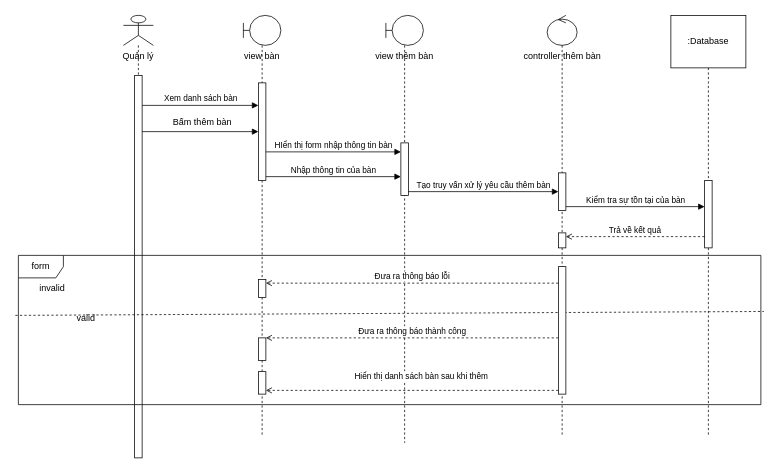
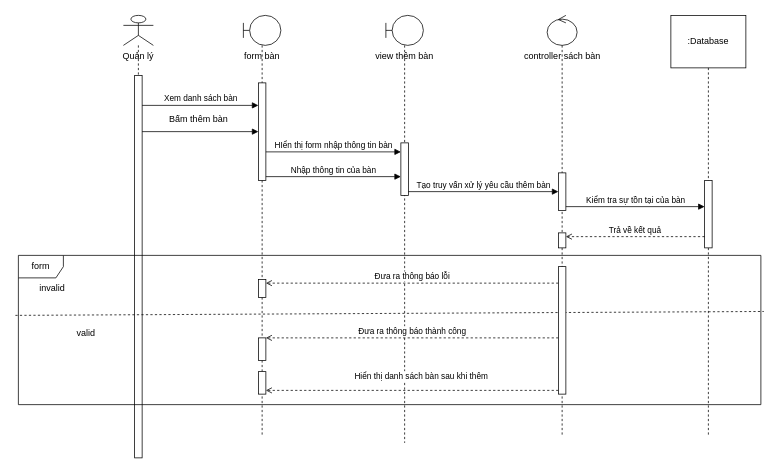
  <mxCell id="0" />
  <mxCell id="1" parent="0" />
  <mxCell id="2" value="" style="shape=umlLifeline;perimeter=lifelinePerimeter;whiteSpace=wrap;html=1;container=1;dropTarget=0;collapsible=0;recursiveResize=0;outlineConnect=0;portConstraint=eastwest;newEdgeStyle={&quot;curved&quot;:0,&quot;rounded&quot;:0};participant=umlActor;" parent="1" vertex="1"><mxGeometry x="164" y="20" width="40" height="590" as="geometry" /></mxCell>
  <mxCell id="3" value="" style="html=1;points=[[0,0,0,0,5],[0,1,0,0,-5],[1,0,0,0,5],[1,1,0,0,-5]];perimeter=orthogonalPerimeter;outlineConnect=0;targetShapes=umlLifeline;portConstraint=eastwest;newEdgeStyle={&quot;curved&quot;:0,&quot;rounded&quot;:0};" parent="2" vertex="1"><mxGeometry x="15" y="80" width="10" height="510" as="geometry" /></mxCell>
  <mxCell id="4" value="" style="shape=umlLifeline;perimeter=lifelinePerimeter;whiteSpace=wrap;html=1;container=1;dropTarget=0;collapsible=0;recursiveResize=0;outlineConnect=0;portConstraint=eastwest;newEdgeStyle={&quot;curved&quot;:0,&quot;rounded&quot;:0};participant=umlBoundary;" parent="1" vertex="1"><mxGeometry x="324" y="20" width="50" height="560" as="geometry" /></mxCell>
  <mxCell id="5" value="" style="html=1;points=[[0,0,0,0,5],[0,1,0,0,-5],[1,0,0,0,5],[1,1,0,0,-5]];perimeter=orthogonalPerimeter;outlineConnect=0;targetShapes=umlLifeline;portConstraint=eastwest;newEdgeStyle={&quot;curved&quot;:0,&quot;rounded&quot;:0};" parent="4" vertex="1"><mxGeometry x="20" y="90" width="10" height="130" as="geometry" /></mxCell>
  <mxCell id="6" value="Quản lý" style="text;html=1;strokeColor=none;fillColor=none;align=center;verticalAlign=middle;whiteSpace=wrap;rounded=0;" parent="1" vertex="1"><mxGeometry x="149" y="60" width="70" height="30" as="geometry" /></mxCell>
- <mxCell id="7" value="view bàn" style="text;html=1;strokeColor=none;fillColor=none;align=center;verticalAlign=middle;whiteSpace=wrap;rounded=0;" parent="1" vertex="1"><mxGeometry x="304" y="60" width="90" height="30" as="geometry" /></mxCell>
+ <mxCell id="7" value="form bàn" style="text;html=1;strokeColor=none;fillColor=none;align=center;verticalAlign=middle;whiteSpace=wrap;rounded=0;" parent="1" vertex="1"><mxGeometry x="304" y="60" width="90" height="30" as="geometry" /></mxCell>
  <mxCell id="8" value="" style="shape=umlLifeline;perimeter=lifelinePerimeter;whiteSpace=wrap;html=1;container=1;dropTarget=0;collapsible=0;recursiveResize=0;outlineConnect=0;portConstraint=eastwest;newEdgeStyle={&quot;curved&quot;:0,&quot;rounded&quot;:0};participant=umlBoundary;" parent="1" vertex="1"><mxGeometry x="514" y="20" width="50" height="570" as="geometry" /></mxCell>
  <mxCell id="9" value="" style="html=1;points=[[0,0,0,0,5],[0,1,0,0,-5],[1,0,0,0,5],[1,1,0,0,-5]];perimeter=orthogonalPerimeter;outlineConnect=0;targetShapes=umlLifeline;portConstraint=eastwest;newEdgeStyle={&quot;curved&quot;:0,&quot;rounded&quot;:0};" parent="8" vertex="1"><mxGeometry x="20" y="170" width="10" height="70" as="geometry" /></mxCell>
  <mxCell id="10" value="view thêm bàn" style="text;html=1;strokeColor=none;fillColor=none;align=center;verticalAlign=middle;whiteSpace=wrap;rounded=0;" parent="1" vertex="1"><mxGeometry x="494" y="60" width="90" height="30" as="geometry" /></mxCell>
  <mxCell id="11" value="Xem danh sách bàn" style="html=1;verticalAlign=bottom;endArrow=block;curved=0;rounded=0;" parent="1" target="5" edge="1"><mxGeometry width="80" relative="1" as="geometry"><mxPoint x="189" y="140" as="sourcePoint" /><mxPoint x="324" y="140" as="targetPoint" /></mxGeometry></mxCell>
  <mxCell id="12" value="" style="html=1;verticalAlign=bottom;endArrow=block;curved=0;rounded=0;" parent="1" target="5" edge="1"><mxGeometry width="80" relative="1" as="geometry"><mxPoint x="189" y="175" as="sourcePoint" /><mxPoint x="324" y="180" as="targetPoint" /></mxGeometry></mxCell>
  <mxCell id="13" value="HIển thị form nhập thông tin bàn" style="html=1;verticalAlign=bottom;endArrow=block;curved=0;rounded=0;" parent="1" target="9" edge="1"><mxGeometry width="80" relative="1" as="geometry"><mxPoint x="354" y="202" as="sourcePoint" /><mxPoint x="504" y="202" as="targetPoint" /></mxGeometry></mxCell>
  <mxCell id="14" value="Nhập thông tin của bàn" style="html=1;verticalAlign=bottom;endArrow=block;curved=0;rounded=0;exitX=1;exitY=1;exitDx=0;exitDy=-5;exitPerimeter=0;" parent="1" source="5" target="9" edge="1"><mxGeometry width="80" relative="1" as="geometry"><mxPoint x="364" y="212" as="sourcePoint" /><mxPoint x="504" y="235" as="targetPoint" /></mxGeometry></mxCell>
  <mxCell id="15" value=":Database&lt;br&gt;" style="shape=umlLifeline;perimeter=lifelinePerimeter;whiteSpace=wrap;html=1;container=1;dropTarget=0;collapsible=0;recursiveResize=0;outlineConnect=0;portConstraint=eastwest;newEdgeStyle={&quot;curved&quot;:0,&quot;rounded&quot;:0};size=70;" parent="1" vertex="1"><mxGeometry x="894" y="20" width="100" height="560" as="geometry" /></mxCell>
  <mxCell id="16" value="" style="html=1;points=[[0,0,0,0,5],[0,1,0,0,-5],[1,0,0,0,5],[1,1,0,0,-5]];perimeter=orthogonalPerimeter;outlineConnect=0;targetShapes=umlLifeline;portConstraint=eastwest;newEdgeStyle={&quot;curved&quot;:0,&quot;rounded&quot;:0};" parent="15" vertex="1"><mxGeometry x="45" y="220" width="10" height="90" as="geometry" /></mxCell>
  <mxCell id="17" value="" style="shape=umlLifeline;perimeter=lifelinePerimeter;whiteSpace=wrap;html=1;container=1;dropTarget=0;collapsible=0;recursiveResize=0;outlineConnect=0;portConstraint=eastwest;newEdgeStyle={&quot;curved&quot;:0,&quot;rounded&quot;:0};participant=umlControl;" parent="1" vertex="1"><mxGeometry x="729" y="20" width="40" height="560" as="geometry" /></mxCell>
  <mxCell id="18" value="" style="html=1;points=[[0,0,0,0,5],[0,1,0,0,-5],[1,0,0,0,5],[1,1,0,0,-5]];perimeter=orthogonalPerimeter;outlineConnect=0;targetShapes=umlLifeline;portConstraint=eastwest;newEdgeStyle={&quot;curved&quot;:0,&quot;rounded&quot;:0};" parent="17" vertex="1"><mxGeometry x="15" y="210" width="10" height="50" as="geometry" /></mxCell>
- <mxCell id="19" value="controller thêm bàn" style="text;html=1;align=center;verticalAlign=middle;resizable=0;points=[];autosize=1;strokeColor=none;fillColor=none;" parent="1" vertex="1"><mxGeometry x="684" y="60" width="130" height="30" as="geometry" /></mxCell>
- <mxCell id="20" value="Bấm thêm bàn" style="text;html=1;align=center;verticalAlign=middle;resizable=0;points=[];autosize=1;strokeColor=none;fillColor=none;" parent="1" vertex="1"><mxGeometry x="219" y="148" width="100" height="30" as="geometry" /></mxCell>
+ <mxCell id="19" value="controller sách bàn" style="text;html=1;align=center;verticalAlign=middle;resizable=0;points=[];autosize=1;strokeColor=none;fillColor=none;" parent="1" vertex="1"><mxGeometry x="684" y="60" width="130" height="30" as="geometry" /></mxCell>
+ <mxCell id="20" value="Bấm thêm bàn" style="text;html=1;align=center;verticalAlign=middle;resizable=0;points=[];autosize=1;strokeColor=none;fillColor=none;" parent="1" vertex="1"><mxGeometry x="214" y="143" width="100" height="30" as="geometry" /></mxCell>
  <mxCell id="21" value="Tạo truy vấn xử lý yêu cầu thêm bàn" style="html=1;verticalAlign=bottom;endArrow=block;curved=0;rounded=0;exitX=1;exitY=1;exitDx=0;exitDy=-5;exitPerimeter=0;" parent="1" source="9" target="18" edge="1"><mxGeometry width="80" relative="1" as="geometry"><mxPoint x="584" y="270" as="sourcePoint" /><mxPoint x="684" y="245" as="targetPoint" /></mxGeometry></mxCell>
  <mxCell id="22" value="Kiểm tra sự tồn tại của bàn" style="html=1;verticalAlign=bottom;endArrow=block;curved=0;rounded=0;exitX=1;exitY=1;exitDx=0;exitDy=-5;exitPerimeter=0;" parent="1" source="18" target="16" edge="1"><mxGeometry width="80" relative="1" as="geometry"><mxPoint x="769" y="260" as="sourcePoint" /><mxPoint x="939" y="275" as="targetPoint" /></mxGeometry></mxCell>
  <mxCell id="23" value="Trả về kết quả" style="html=1;verticalAlign=bottom;startArrow=none;startFill=0;endArrow=open;startSize=8;rounded=0;dashed=1;endFill=0;entryX=1;entryY=0;entryDx=0;entryDy=5;entryPerimeter=0;" parent="1" source="16" target="24" edge="1"><mxGeometry x="0.002" width="60" relative="1" as="geometry"><mxPoint x="939" y="315" as="sourcePoint" /><mxPoint x="364" y="318" as="targetPoint" /><mxPoint as="offset" /></mxGeometry></mxCell>
  <mxCell id="24" value="" style="html=1;points=[[0,0,0,0,5],[0,1,0,0,-5],[1,0,0,0,5],[1,1,0,0,-5]];perimeter=orthogonalPerimeter;outlineConnect=0;targetShapes=umlLifeline;portConstraint=eastwest;newEdgeStyle={&quot;curved&quot;:0,&quot;rounded&quot;:0};" parent="1" vertex="1"><mxGeometry x="744" y="310" width="10" height="20" as="geometry" /></mxCell>
  <mxCell id="25" value="form" style="shape=umlFrame;whiteSpace=wrap;html=1;pointerEvents=0;" parent="1" vertex="1"><mxGeometry x="24" y="340" width="990" height="199" as="geometry" /></mxCell>
  <mxCell id="26" value="" style="endArrow=none;dashed=1;html=1;rounded=0;entryX=1.004;entryY=0.32;entryDx=0;entryDy=0;entryPerimeter=0;" parent="1" edge="1"><mxGeometry width="50" height="50" relative="1" as="geometry"><mxPoint x="20" y="420" as="sourcePoint" /><mxPoint x="1017.96" y="414.8" as="targetPoint" /><Array as="points" /></mxGeometry></mxCell>
  <mxCell id="27" value="invalid" style="text;html=1;align=center;verticalAlign=middle;resizable=0;points=[];autosize=1;strokeColor=none;fillColor=none;" parent="1" vertex="1"><mxGeometry x="39" y="369" width="60" height="30" as="geometry" /></mxCell>
- <mxCell id="28" value="valid" style="text;html=1;align=center;verticalAlign=middle;resizable=0;points=[];autosize=1;strokeColor=none;fillColor=none;" parent="1" vertex="1"><mxGeometry x="89" y="409" width="50" height="30" as="geometry" /></mxCell>
+ <mxCell id="28" value="valid" style="text;html=1;align=center;verticalAlign=middle;resizable=0;points=[];autosize=1;strokeColor=none;fillColor=none;" parent="1" vertex="1"><mxGeometry x="89" y="429" width="50" height="30" as="geometry" /></mxCell>
  <mxCell id="29" value="" style="html=1;points=[[0,0,0,0,5],[0,1,0,0,-5],[1,0,0,0,5],[1,1,0,0,-5]];perimeter=orthogonalPerimeter;outlineConnect=0;targetShapes=umlLifeline;portConstraint=eastwest;newEdgeStyle={&quot;curved&quot;:0,&quot;rounded&quot;:0};" parent="1" vertex="1"><mxGeometry x="344" y="372" width="10" height="24" as="geometry" /></mxCell>
  <mxCell id="30" value="Đưa ra thông báo lỗi" style="html=1;verticalAlign=bottom;startArrow=none;startFill=0;endArrow=open;startSize=8;rounded=0;dashed=1;endFill=0;entryX=1;entryY=0;entryDx=0;entryDy=5;entryPerimeter=0;" parent="1" source="35" target="29" edge="1"><mxGeometry x="0.002" width="60" relative="1" as="geometry"><mxPoint x="954" y="380" as="sourcePoint" /><mxPoint x="664" y="300" as="targetPoint" /><mxPoint as="offset" /></mxGeometry></mxCell>
  <mxCell id="31" value="" style="html=1;points=[[0,0,0,0,5],[0,1,0,0,-5],[1,0,0,0,5],[1,1,0,0,-5]];perimeter=orthogonalPerimeter;outlineConnect=0;targetShapes=umlLifeline;portConstraint=eastwest;newEdgeStyle={&quot;curved&quot;:0,&quot;rounded&quot;:0};" parent="1" vertex="1"><mxGeometry x="344" y="450" width="10" height="30" as="geometry" /></mxCell>
  <mxCell id="32" value="Đưa ra thông báo thành công" style="html=1;verticalAlign=bottom;startArrow=none;startFill=0;endArrow=open;startSize=8;rounded=0;dashed=1;endFill=0;" parent="1" source="35" target="31" edge="1"><mxGeometry x="0.002" width="60" relative="1" as="geometry"><mxPoint x="794" y="460" as="sourcePoint" /><mxPoint x="364" y="457" as="targetPoint" /><mxPoint as="offset" /></mxGeometry></mxCell>
  <mxCell id="33" value="Hiển thị danh sách bàn sau khi thêm" style="html=1;verticalAlign=bottom;startArrow=none;startFill=0;endArrow=open;startSize=8;rounded=0;dashed=1;endFill=0;entryX=1;entryY=1;entryDx=0;entryDy=-5;entryPerimeter=0;" parent="1" source="35" target="34" edge="1"><mxGeometry x="-0.06" y="-10" width="60" relative="1" as="geometry"><mxPoint x="949" y="524" as="sourcePoint" /><mxPoint x="374" y="467" as="targetPoint" /><mxPoint as="offset" /></mxGeometry></mxCell>
  <mxCell id="34" value="" style="html=1;points=[[0,0,0,0,5],[0,1,0,0,-5],[1,0,0,0,5],[1,1,0,0,-5]];perimeter=orthogonalPerimeter;outlineConnect=0;targetShapes=umlLifeline;portConstraint=eastwest;newEdgeStyle={&quot;curved&quot;:0,&quot;rounded&quot;:0};" parent="1" vertex="1"><mxGeometry x="344" y="495" width="10" height="30" as="geometry" /></mxCell>
  <mxCell id="35" value="" style="html=1;points=[[0,0,0,0,5],[0,1,0,0,-5],[1,0,0,0,5],[1,1,0,0,-5]];perimeter=orthogonalPerimeter;outlineConnect=0;targetShapes=umlLifeline;portConstraint=eastwest;newEdgeStyle={&quot;curved&quot;:0,&quot;rounded&quot;:0};" parent="1" vertex="1"><mxGeometry x="744" y="355" width="10" height="170" as="geometry" /></mxCell>
